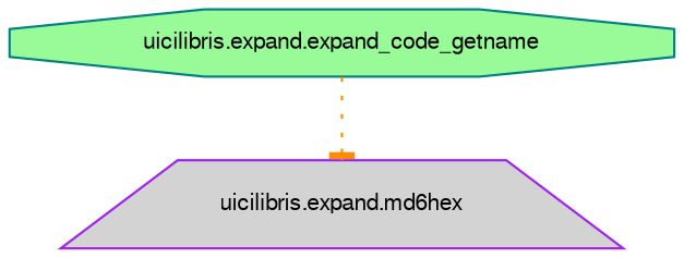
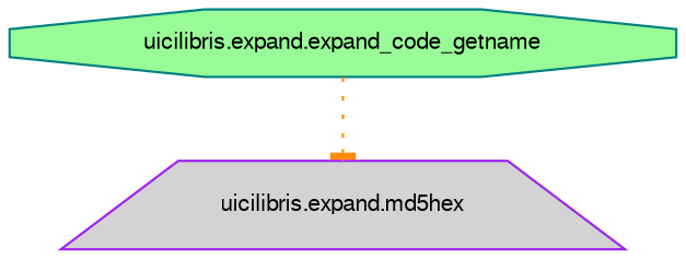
  digraph {
    rankdir=TB
    node [fontname=FreeSans fontsize=10 style=filled]
    n1 [color=teal fillcolor=palegreen fontcolor=black height=0.2 label="uicilibris.expand.expand_code_getname" shape=octagon width=0.4]
-   n2 [color=purple fillcolor=lightgrey height=0.2 label="uicilibris.expand.md6hex" shape=trapezium width=0.4]
+   n2 [color=purple fillcolor=lightgrey height=0.2 label="uicilibris.expand.md5hex" shape=trapezium width=0.4]
    n1 -> n2 [color=darkorange fontname=FreeSans fontsize=10 labelfontname=FreeSans labelfontsize=10 style=dotted arrowhead=tee]
  }
